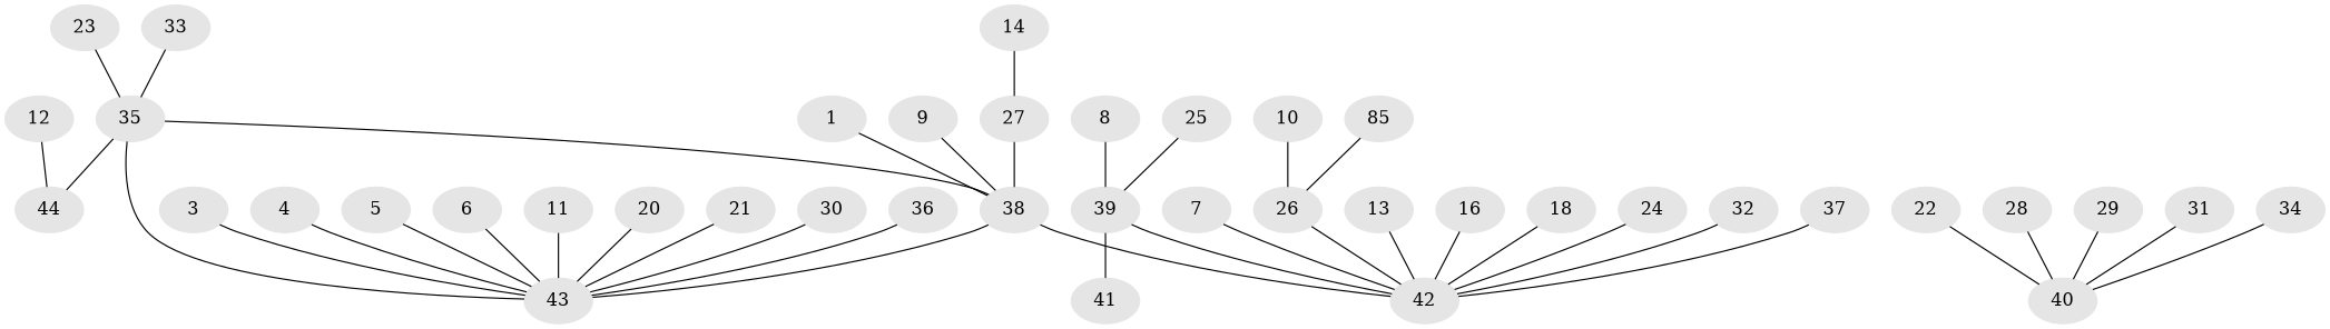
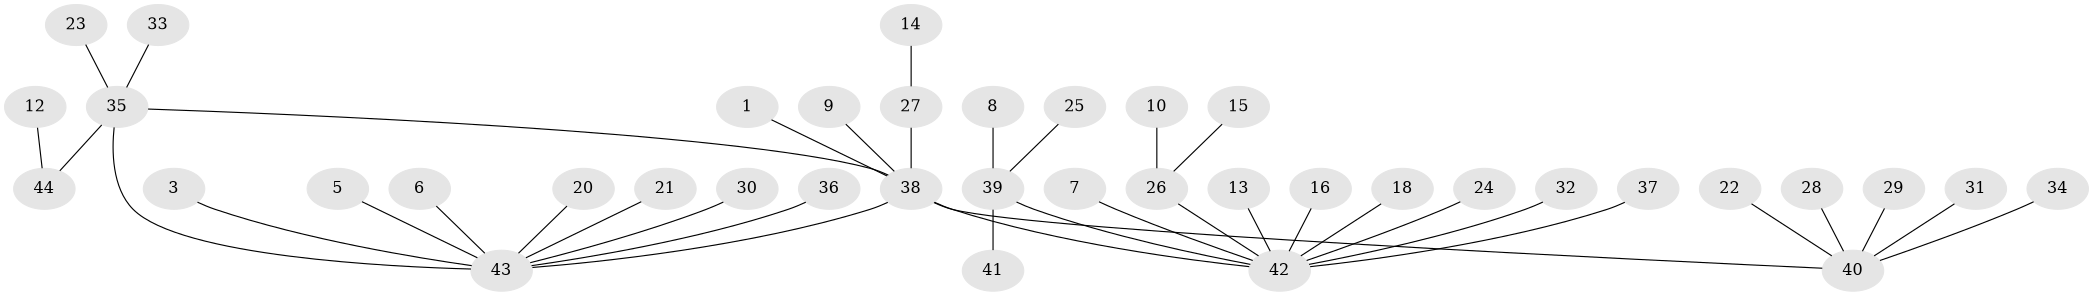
  graph {
    node [color=gray90 style=filled]
    edge [weight=1.0]
    1
    38
    43
    42
    40
    35
    44
    3
-   4
    5
    6
    7
    8
    39
    41
    9
    10
    26
-   11
    12
    13
    14
    27
-   15 [label=85]
+   15
    16
    18
    20
    21
    22
    23
    24
    25
    28
    29
    30
    31
    32
    33
    34
    36
    37
    1 -- 38
    38 -- 43
    38 -- 42
+   38 -- 40
    35 -- 38
    35 -- 43
    35 -- 44
    3 -- 43
-   4 -- 43
    5 -- 43
    6 -- 43
    7 -- 42
    8 -- 39
    39 -- 42
    39 -- 41
    9 -- 38
    10 -- 26
    26 -- 42
-   11 -- 43
    12 -- 44
    13 -- 42
    14 -- 27
    27 -- 38
    15 -- 26
    16 -- 42
    18 -- 42
    20 -- 43
    21 -- 43
    22 -- 40
    23 -- 35
    24 -- 42
    25 -- 39
    28 -- 40
    29 -- 40
    30 -- 43
    31 -- 40
    32 -- 42
    33 -- 35
    34 -- 40
    36 -- 43
    37 -- 42
  }
